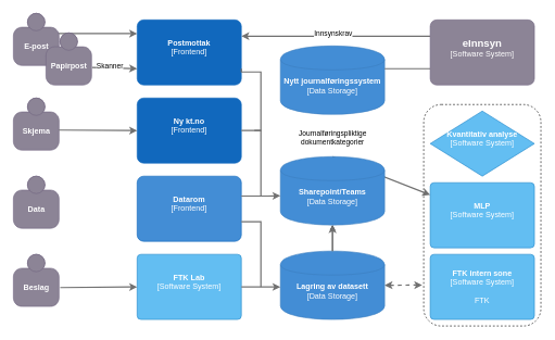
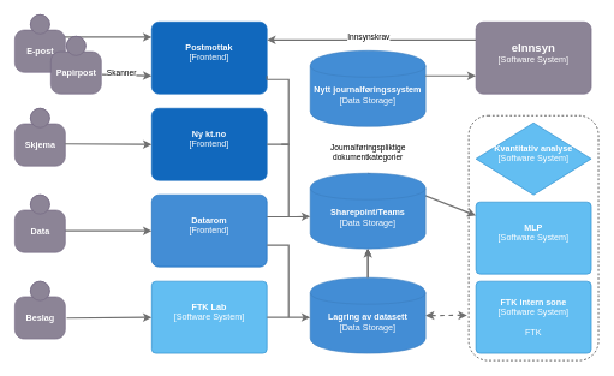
  <mxCell id="0" />
  <mxCell id="1" parent="0" />
  <mxCell id="2" style="edgeStyle=none;rounded=0;orthogonalLoop=1;jettySize=auto;html=1;strokeColor=#707070;strokeWidth=2;fontColor=#707070;startArrow=classic;startFill=1;dashed=1;entryX=-0.013;entryY=0.815;entryDx=0;entryDy=0;entryPerimeter=0;exitX=1;exitY=0.5;exitDx=0;exitDy=0;exitPerimeter=0;" parent="1" source="21" target="3" edge="1"><mxGeometry relative="1" as="geometry"><mxPoint x="656" y="408" as="targetPoint" /><mxPoint x="601" y="400" as="sourcePoint" /></mxGeometry></mxCell>
  <mxCell id="3" value="" style="rounded=1;whiteSpace=wrap;html=1;labelBorderColor=none;shadow=0;dashed=1;" parent="1" vertex="1"><mxGeometry x="650" y="160" width="180" height="340" as="geometry" /></mxCell>
  <mxCell id="4" style="edgeStyle=none;rounded=0;orthogonalLoop=1;jettySize=auto;html=1;strokeColor=#707070;strokeWidth=2;fontColor=#707070;exitX=0.5;exitY=0;exitDx=0;exitDy=0;exitPerimeter=0;" parent="1" source="22" target="31" edge="1"><mxGeometry relative="1" as="geometry"><mxPoint x="690" y="156.03" as="targetPoint" /><mxPoint x="620" y="155" as="sourcePoint" /></mxGeometry></mxCell>
  <mxCell id="5" style="edgeStyle=none;rounded=0;orthogonalLoop=1;jettySize=auto;html=1;strokeColor=#707070;strokeWidth=2;fontColor=#707070;entryX=0;entryY=0.364;entryDx=0;entryDy=0;entryPerimeter=0;exitX=0.857;exitY=0.388;exitDx=0;exitDy=0;exitPerimeter=0;" parent="1" source="6" edge="1"><mxGeometry relative="1" as="geometry"><mxPoint x="210" y="51.08" as="targetPoint" /><mxPoint x="90" y="49.996" as="sourcePoint" /></mxGeometry></mxCell>
  <mxCell id="6" value="&lt;b&gt;E-post&lt;/b&gt;&lt;div&gt;&lt;/div&gt;" style="html=1;dashed=0;whitespace=wrap;fillColor=#8C8496;strokeColor=#736782;fontColor=#ffffff;shape=mxgraph.c4.person;align=center;metaEdit=1;points=[[0.5,0,0],[1,0.5,0],[1,0.75,0],[0.75,1,0],[0.5,1,0],[0.25,1,0],[0,0.75,0],[0,0.5,0]];metaData={&quot;c4Type&quot;:{&quot;editable&quot;:false}};rounded=1;verticalAlign=middle;arcSize=10;fontFamily=Helvetica;fontSize=12;labelBackgroundColor=none;resizable=1;" parent="1" vertex="1"><mxGeometry x="20" y="20" width="70" height="80" as="geometry" /></mxCell>
  <mxCell id="7" value="&lt;b&gt;Postmottak&lt;/b&gt;&lt;div&gt;[Frontend]&lt;/div&gt;&lt;br&gt;&lt;div&gt;&lt;/div&gt;" style="rounded=1;whiteSpace=wrap;html=1;labelBackgroundColor=none;fillColor=#1168BD;fontColor=#ffffff;align=center;arcSize=10;strokeColor=#1168BD;metaEdit=1;metaData={&quot;c4Type&quot;:{&quot;editable&quot;:false}};points=[[0.25,0,0],[0.5,0,0],[0.75,0,0],[1,0.25,0],[1,0.5,0],[1,0.75,0],[0.75,1,0],[0.5,1,0],[0.25,1,0],[0,0.75,0],[0,0.5,0],[0,0.25,0]];" parent="1" vertex="1"><mxGeometry x="210" y="30" width="160" height="100" as="geometry" /></mxCell>
  <mxCell id="8" value="" style="endArrow=classic;html=1;rounded=0;entryX=0;entryY=0.75;entryDx=0;entryDy=0;entryPerimeter=0;exitX=1.014;exitY=0.663;exitDx=0;exitDy=0;exitPerimeter=0;strokeWidth=2;strokeColor=#707070;" parent="1" source="16" target="7" edge="1"><mxGeometry relative="1" as="geometry"><mxPoint x="110" y="250" as="sourcePoint" /><mxPoint x="210" y="115" as="targetPoint" /></mxGeometry></mxCell>
  <mxCell id="9" value="Skanner" style="edgeLabel;resizable=0;html=1;;align=center;verticalAlign=middle;" parent="8" connectable="0" vertex="1"><mxGeometry relative="1" as="geometry"><mxPoint x="-8" y="-4" as="offset" /></mxGeometry></mxCell>
  <mxCell id="10" value="Journalføringspliktige&lt;div&gt;dokumentkategorier&lt;/div&gt;" style="edgeLabel;resizable=0;html=1;;align=center;verticalAlign=middle;" parent="8" connectable="0" vertex="1"><mxGeometry relative="1" as="geometry"><mxPoint x="334" y="106" as="offset" /></mxGeometry></mxCell>
  <mxCell id="11" value="&lt;b&gt;Datarom&lt;/b&gt;&lt;div&gt;[Frontend]&lt;/div&gt;&lt;br&gt;&lt;div&gt;&lt;/div&gt;" style="rounded=1;whiteSpace=wrap;html=1;labelBackgroundColor=none;fillColor=#438dd5;fontColor=#ffffff;align=center;arcSize=10;strokeColor=#1168BD;metaEdit=1;metaData={&quot;c4Type&quot;:{&quot;editable&quot;:false}};points=[[0.25,0,0],[0.5,0,0],[0.75,0,0],[1,0.25,0],[1,0.5,0],[1,0.75,0],[0.75,1,0],[0.5,1,0],[0.25,1,0],[0,0.75,0],[0,0.5,0],[0,0.25,0]];" parent="1" vertex="1"><mxGeometry x="210" y="270" width="160" height="100" as="geometry" /></mxCell>
  <mxCell id="12" value="&lt;b&gt;Ny kt.no&lt;/b&gt;&lt;div&gt;[Frontend]&lt;/div&gt;&lt;br&gt;&lt;div&gt;&lt;/div&gt;" style="rounded=1;whiteSpace=wrap;html=1;labelBackgroundColor=none;fillColor=#1168BD;fontColor=#ffffff;align=center;arcSize=10;strokeColor=#1168BD;metaEdit=1;metaData={&quot;c4Type&quot;:{&quot;editable&quot;:false}};points=[[0.25,0,0],[0.5,0,0],[0.75,0,0],[1,0.25,0],[1,0.5,0],[1,0.75,0],[0.75,1,0],[0.5,1,0],[0.25,1,0],[0,0.75,0],[0,0.5,0],[0,0.25,0]];" parent="1" vertex="1"><mxGeometry x="210" y="150" width="160" height="100" as="geometry" /></mxCell>
  <mxCell id="13" value="&lt;b&gt;FTK Lab&lt;/b&gt;&lt;div&gt;[Software System]&lt;/div&gt;&lt;br&gt;&lt;div&gt;&lt;/div&gt;" style="rounded=1;whiteSpace=wrap;html=1;labelBackgroundColor=none;fillColor=#63BEF2;fontColor=#ffffff;align=center;arcSize=6;strokeColor=#2086C9;metaEdit=1;metaData={&quot;c4Type&quot;:{&quot;editable&quot;:false}};points=[[0.25,0,0],[0.5,0,0],[0.75,0,0],[1,0.25,0],[1,0.5,0],[1,0.75,0],[0.75,1,0],[0.5,1,0],[0.25,1,0],[0,0.75,0],[0,0.5,0],[0,0.25,0]];verticalAlign=middle;fontFamily=Helvetica;fontSize=12;resizable=0;" parent="1" vertex="1"><mxGeometry x="210" y="390" width="160" height="100" as="geometry" /></mxCell>
+ <mxCell id="14" style="edgeStyle=none;rounded=0;orthogonalLoop=1;jettySize=auto;html=1;strokeColor=#707070;strokeWidth=2;fontColor=#707070;exitX=0.987;exitY=0.625;exitDx=0;exitDy=0;exitPerimeter=0;entryX=0;entryY=0.5;entryDx=0;entryDy=0;entryPerimeter=0;" parent="1" source="17" target="11" edge="1"><mxGeometry relative="1" as="geometry"><mxPoint x="208" y="260" as="targetPoint" /><mxPoint x="110" y="360" as="sourcePoint" /></mxGeometry></mxCell>
  <mxCell id="15" style="edgeStyle=none;rounded=0;orthogonalLoop=1;jettySize=auto;html=1;strokeColor=#707070;strokeWidth=2;fontColor=#707070;entryX=0;entryY=0.5;entryDx=0;entryDy=0;entryPerimeter=0;exitX=1.027;exitY=0.638;exitDx=0;exitDy=0;exitPerimeter=0;" parent="1" source="27" target="13" edge="1"><mxGeometry relative="1" as="geometry"><mxPoint x="210" y="445" as="targetPoint" /><mxPoint x="89.09" y="467.28" as="sourcePoint" /></mxGeometry></mxCell>
  <mxCell id="16" value="&lt;b&gt;Papirpost&lt;/b&gt;&lt;div&gt;&lt;/div&gt;" style="html=1;dashed=0;whitespace=wrap;fillColor=#8C8496;strokeColor=#736782;fontColor=#ffffff;shape=mxgraph.c4.person;align=center;metaEdit=1;points=[[0.5,0,0],[1,0.5,0],[1,0.75,0],[0.75,1,0],[0.5,1,0],[0.25,1,0],[0,0.75,0],[0,0.5,0]];metaData={&quot;c4Type&quot;:{&quot;editable&quot;:false}};rounded=1;verticalAlign=middle;arcSize=10;fontFamily=Helvetica;fontSize=12;labelBackgroundColor=none;resizable=1;" parent="1" vertex="1"><mxGeometry x="70" y="50" width="70" height="80" as="geometry" /></mxCell>
  <mxCell id="17" value="&lt;b&gt;Data&lt;/b&gt;&lt;div&gt;&lt;/div&gt;" style="html=1;dashed=0;whitespace=wrap;fillColor=#8C8496;strokeColor=#736782;fontColor=#ffffff;shape=mxgraph.c4.person;align=center;metaEdit=1;points=[[0.5,0,0],[1,0.5,0],[1,0.75,0],[0.75,1,0],[0.5,1,0],[0.25,1,0],[0,0.75,0],[0,0.5,0]];metaData={&quot;c4Type&quot;:{&quot;editable&quot;:false}};rounded=1;verticalAlign=middle;arcSize=10;fontFamily=Helvetica;fontSize=12;labelBackgroundColor=none;resizable=1;" parent="1" vertex="1"><mxGeometry x="20" y="270" width="70" height="80" as="geometry" /></mxCell>
  <mxCell id="18" value="&lt;b&gt;Skjema&lt;/b&gt;&lt;div&gt;&lt;/div&gt;" style="html=1;dashed=0;whitespace=wrap;fillColor=#8C8496;strokeColor=#736782;fontColor=#ffffff;shape=mxgraph.c4.person;align=center;metaEdit=1;points=[[0.5,0,0],[1,0.5,0],[1,0.75,0],[0.75,1,0],[0.5,1,0],[0.25,1,0],[0,0.75,0],[0,0.5,0]];metaData={&quot;c4Type&quot;:{&quot;editable&quot;:false}};rounded=1;verticalAlign=middle;arcSize=10;fontFamily=Helvetica;fontSize=12;labelBackgroundColor=none;resizable=1;" parent="1" vertex="1"><mxGeometry x="20" y="150" width="70" height="80" as="geometry" /></mxCell>
  <mxCell id="19" style="edgeStyle=none;rounded=0;orthogonalLoop=1;jettySize=auto;html=1;strokeColor=#707070;strokeWidth=2;fontColor=#707070;exitX=0.997;exitY=0.615;exitDx=0;exitDy=0;exitPerimeter=0;entryX=0;entryY=0.5;entryDx=0;entryDy=0;entryPerimeter=0;" parent="1" source="18" target="12" edge="1"><mxGeometry relative="1" as="geometry"><mxPoint x="210" y="310" as="targetPoint" /><mxPoint x="89" y="360" as="sourcePoint" /></mxGeometry></mxCell>
  <mxCell id="20" value="" style="edgeStyle=orthogonalEdgeStyle;rounded=0;orthogonalLoop=1;jettySize=auto;html=1;" parent="1" source="21" target="22" edge="1"><mxGeometry relative="1" as="geometry" /></mxCell>
  <mxCell id="21" value="&lt;b style=&quot;font-size: 12px;&quot;&gt;Lagring av datasett&lt;/b&gt;&lt;div style=&quot;font-size: 12px;&quot;&gt;[Data Storage]&lt;/div&gt;&lt;br style=&quot;font-size: 12px;&quot;&gt;&lt;div style=&quot;font-size: 12px;&quot;&gt;&lt;/div&gt;" style="shape=cylinder;whiteSpace=wrap;html=1;boundedLbl=1;rounded=0;labelBackgroundColor=none;fillColor=#438DD5;fontSize=12;fontColor=#ffffff;align=center;strokeColor=#3C7FC0;metaEdit=1;points=[[0.5,0,0],[1,0.25,0],[1,0.5,0],[1,0.75,0],[0.5,1,0],[0,0.75,0],[0,0.5,0],[0,0.25,0]];metaData={&quot;c4Type&quot;:{&quot;editable&quot;:false}};" parent="1" vertex="1"><mxGeometry x="430" y="385" width="160" height="105" as="geometry" /></mxCell>
  <mxCell id="22" value="&lt;b style=&quot;font-size: 12px;&quot;&gt;Sharepoint/Teams&lt;/b&gt;&lt;div style=&quot;font-size: 12px;&quot;&gt;[Data Storage]&lt;/div&gt;&lt;br style=&quot;font-size: 12px;&quot;&gt;&lt;div style=&quot;font-size: 12px;&quot;&gt;&lt;/div&gt;" style="shape=cylinder;whiteSpace=wrap;html=1;boundedLbl=1;rounded=0;labelBackgroundColor=none;fillColor=#438DD5;fontSize=12;fontColor=#ffffff;align=center;strokeColor=#3C7FC0;metaEdit=1;points=[[0.5,0,0],[1,0.25,0],[1,0.5,0],[1,0.75,0],[0.5,1,0],[0,0.75,0],[0,0.5,0],[0,0.25,0]];metaData={&quot;c4Type&quot;:{&quot;editable&quot;:false}};" parent="1" vertex="1"><mxGeometry x="430" y="240" width="160" height="105" as="geometry" /></mxCell>
  <mxCell id="23" value="&lt;b style=&quot;font-size: 12px;&quot;&gt;Nytt journalføringssystem&lt;/b&gt;&lt;div style=&quot;font-size: 12px;&quot;&gt;[Data Storage]&lt;/div&gt;&lt;br style=&quot;font-size: 12px;&quot;&gt;&lt;div style=&quot;font-size: 12px;&quot;&gt;&lt;/div&gt;" style="shape=cylinder;whiteSpace=wrap;html=1;boundedLbl=1;rounded=0;labelBackgroundColor=none;fillColor=#438DD5;fontSize=12;fontColor=#ffffff;align=center;strokeColor=#3C7FC0;metaEdit=1;points=[[0.5,0,0],[1,0.25,0],[1,0.5,0],[1,0.75,0],[0.5,1,0],[0,0.75,0],[0,0.5,0],[0,0.25,0]];metaData={&quot;c4Type&quot;:{&quot;editable&quot;:false}};" parent="1" vertex="1"><mxGeometry x="430" y="70" width="160" height="105" as="geometry" /></mxCell>
- <mxCell id="24" style="edgeStyle=none;rounded=0;orthogonalLoop=1;jettySize=auto;html=1;strokeColor=#707070;strokeWidth=2;fontColor=#707070;exitX=1;exitY=0.333;exitDx=0;exitDy=0;exitPerimeter=0;entryX=0;entryY=0.75;entryDx=0;entryDy=0;entryPerimeter=0;endArrow=none;" parent="1" source="23" target="30" edge="1"><mxGeometry relative="1" as="geometry"><mxPoint x="740" y="130" as="targetPoint" /><mxPoint x="610" y="211" as="sourcePoint" /></mxGeometry></mxCell>
+ <mxCell id="24" style="edgeStyle=none;rounded=0;orthogonalLoop=1;jettySize=auto;html=1;strokeColor=#707070;strokeWidth=2;fontColor=#707070;exitX=1;exitY=0.333;exitDx=0;exitDy=0;exitPerimeter=0;entryX=0;entryY=0.75;entryDx=0;entryDy=0;entryPerimeter=0;" parent="1" source="23" target="30" edge="1"><mxGeometry relative="1" as="geometry"><mxPoint x="740" y="130" as="targetPoint" /><mxPoint x="610" y="211" as="sourcePoint" /></mxGeometry></mxCell>
  <mxCell id="25" value="" style="endArrow=classic;html=1;rounded=0;entryX=1;entryY=0.25;entryDx=0;entryDy=0;entryPerimeter=0;exitX=0;exitY=0.25;exitDx=0;exitDy=0;exitPerimeter=0;strokeWidth=2;strokeColor=#707070;" parent="1" target="7" edge="1"><mxGeometry relative="1" as="geometry"><mxPoint x="660" y="55" as="sourcePoint" /><mxPoint x="588.5" y="-57" as="targetPoint" /></mxGeometry></mxCell>
  <mxCell id="26" value="Innsynskrav" style="edgeLabel;resizable=0;html=1;;align=center;verticalAlign=middle;" parent="25" connectable="0" vertex="1"><mxGeometry relative="1" as="geometry"><mxPoint x="-5" y="-5" as="offset" /></mxGeometry></mxCell>
  <mxCell id="27" value="&lt;b&gt;Beslag&lt;/b&gt;&lt;div&gt;&lt;/div&gt;" style="html=1;dashed=0;whitespace=wrap;fillColor=#8C8496;strokeColor=#736782;fontColor=#ffffff;shape=mxgraph.c4.person;align=center;metaEdit=1;points=[[0.5,0,0],[1,0.5,0],[1,0.75,0],[0.75,1,0],[0.5,1,0],[0.25,1,0],[0,0.75,0],[0,0.5,0]];metaData={&quot;c4Type&quot;:{&quot;editable&quot;:false}};rounded=1;verticalAlign=middle;arcSize=10;fontFamily=Helvetica;fontSize=12;labelBackgroundColor=none;resizable=1;" parent="1" vertex="1"><mxGeometry x="20" y="390" width="70" height="80" as="geometry" /></mxCell>
  <mxCell id="28" value="" style="edgeStyle=orthogonalEdgeStyle;rounded=0;orthogonalLoop=1;jettySize=auto;html=1;strokeWidth=2;strokeColor=#707070;exitX=1;exitY=0.5;exitDx=0;exitDy=0;exitPerimeter=0;endArrow=none;endFill=0;" parent="1" source="12" edge="1"><mxGeometry relative="1" as="geometry"><mxPoint x="370" y="210" as="sourcePoint" /><mxPoint x="400" y="300" as="targetPoint" /><Array as="points"><mxPoint x="400" y="200" /><mxPoint x="400" y="300" /></Array></mxGeometry></mxCell>
  <mxCell id="29" value="" style="edgeStyle=orthogonalEdgeStyle;rounded=0;orthogonalLoop=1;jettySize=auto;html=1;strokeWidth=2;strokeColor=#707070;exitX=1;exitY=0.75;exitDx=0;exitDy=0;exitPerimeter=0;endArrow=none;endFill=0;" parent="1" source="7" edge="1"><mxGeometry relative="1" as="geometry"><mxPoint x="370" y="90" as="sourcePoint" /><mxPoint x="390" y="200" as="targetPoint" /><Array as="points"><mxPoint x="370" y="110" /><mxPoint x="400" y="110" /><mxPoint x="400" y="200" /></Array></mxGeometry></mxCell>
  <mxCell id="30" value="&lt;font style=&quot;font-size: 16px&quot;&gt;&lt;b&gt;eInnsyn&lt;/b&gt;&lt;/font&gt;&lt;div&gt;[Software System]&lt;/div&gt;&lt;br&gt;&lt;div&gt;&lt;font style=&quot;font-size: 11px&quot;&gt;&lt;font color=&quot;#cccccc&quot;&gt;&lt;/font&gt;&lt;/div&gt;" style="rounded=1;whiteSpace=wrap;html=1;labelBackgroundColor=none;fillColor=#8C8496;fontColor=#ffffff;align=center;arcSize=10;strokeColor=#736782;metaEdit=1;resizable=1;points=[[0.25,0,0],[0.5,0,0],[0.75,0,0],[1,0.25,0],[1,0.5,0],[1,0.75,0],[0.75,1,0],[0.5,1,0],[0.25,1,0],[0,0.75,0],[0,0.5,0],[0,0.25,0]];movable=1;rotatable=1;deletable=1;editable=1;locked=0;connectable=1;" parent="1" vertex="1"><mxGeometry x="660" y="30" width="160" height="100" as="geometry" /></mxCell>
  <mxCell id="31" value="&lt;b&gt;MLP&lt;/b&gt;&lt;div&gt;[Software System]&lt;/div&gt;&lt;br&gt;&lt;div&gt;&lt;/div&gt;" style="rounded=1;whiteSpace=wrap;html=1;labelBackgroundColor=none;fillColor=#63BEF2;align=center;arcSize=6;strokeColor=#2086C9;metaEdit=1;metaData={&quot;c4Type&quot;:{&quot;editable&quot;:false}};points=[[0.25,0,0],[0.5,0,0],[0.75,0,0],[1,0.25,0],[1,0.5,0],[1,0.75,0],[0.75,1,0],[0.5,1,0],[0.25,1,0],[0,0.75,0],[0,0.5,0],[0,0.25,0]];verticalAlign=middle;fontFamily=Helvetica;fontSize=12;fontColor=#ffffff;resizable=0;" parent="1" vertex="1"><mxGeometry x="660" y="280" width="160" height="100" as="geometry" /></mxCell>
  <mxCell id="32" value="&lt;b&gt;FTK intern sone&lt;/b&gt;&lt;div&gt;[Software System]&lt;/div&gt;&lt;br&gt;&lt;div&gt;FTK &lt;/div&gt;" style="rounded=1;whiteSpace=wrap;html=1;labelBackgroundColor=none;fillColor=#63BEF2;align=center;arcSize=6;strokeColor=#2086C9;metaEdit=1;metaData={&quot;c4Type&quot;:{&quot;editable&quot;:false}};points=[[0.25,0,0],[0.5,0,0],[0.75,0,0],[1,0.25,0],[1,0.5,0],[1,0.75,0],[0.75,1,0],[0.5,1,0],[0.25,1,0],[0,0.75,0],[0,0.5,0],[0,0.25,0]];verticalAlign=middle;fontFamily=Helvetica;fontSize=12;fontColor=#ffffff;resizable=0;" parent="1" vertex="1"><mxGeometry x="660" y="390" width="160" height="100" as="geometry" /></mxCell>
  <mxCell id="33" value="&lt;b&gt;Kvantitativ analyse&lt;/b&gt;&lt;div&gt;[Software System]&lt;/div&gt;&lt;br&gt;&lt;div&gt;&lt;/div&gt;" style="rhombus;whiteSpace=wrap;html=1;labelBackgroundColor=none;fillColor=#63BEF2;align=center;arcSize=6;strokeColor=#2086C9;metaEdit=1;metaData={&quot;c4Type&quot;:{&quot;editable&quot;:false}};points=[[0.25,0,0],[0.5,0,0],[0.75,0,0],[1,0.25,0],[1,0.5,0],[1,0.75,0],[0.75,1,0],[0.5,1,0],[0.25,1,0],[0,0.75,0],[0,0.5,0],[0,0.25,0]];verticalAlign=middle;fontFamily=Helvetica;fontSize=12;fontColor=#ffffff;resizable=0;" parent="1" vertex="1"><mxGeometry x="660" y="170" width="160" height="100" as="geometry" /></mxCell>
  <mxCell id="34" style="edgeStyle=none;rounded=0;orthogonalLoop=1;jettySize=auto;html=1;strokeColor=#707070;strokeWidth=2;fontColor=#707070;entryX=0.5;entryY=1;entryDx=0;entryDy=0;entryPerimeter=0;exitX=0.5;exitY=0;exitDx=0;exitDy=0;exitPerimeter=0;" parent="1" source="21" target="22" edge="1"><mxGeometry relative="1" as="geometry"><mxPoint x="520" y="350" as="targetPoint" /><mxPoint x="520" y="390" as="sourcePoint" /></mxGeometry></mxCell>
  <mxCell id="35" style="edgeStyle=none;rounded=0;orthogonalLoop=1;jettySize=auto;html=1;strokeColor=#707070;strokeWidth=2;fontColor=#707070;" parent="1" edge="1"><mxGeometry relative="1" as="geometry"><mxPoint x="430" y="440" as="targetPoint" /><mxPoint x="370" y="440" as="sourcePoint" /><Array as="points"><mxPoint x="410" y="440" /><mxPoint x="420" y="440" /></Array></mxGeometry></mxCell>
  <mxCell id="36" style="edgeStyle=none;rounded=0;orthogonalLoop=1;jettySize=auto;html=1;strokeColor=#707070;strokeWidth=2;fontColor=#707070;endArrow=none;endFill=0;" parent="1" edge="1"><mxGeometry relative="1" as="geometry"><mxPoint x="400" y="440" as="targetPoint" /><mxPoint x="370" y="340" as="sourcePoint" /><Array as="points"><mxPoint x="400" y="340" /></Array></mxGeometry></mxCell>
  <mxCell id="37" style="edgeStyle=none;rounded=0;orthogonalLoop=1;jettySize=auto;html=1;strokeColor=#707070;strokeWidth=2;fontColor=#707070;" parent="1" edge="1"><mxGeometry relative="1" as="geometry"><mxPoint x="430" y="300" as="targetPoint" /><mxPoint x="370" y="300.5" as="sourcePoint" /><Array as="points"><mxPoint x="410" y="300.5" /></Array></mxGeometry></mxCell>
